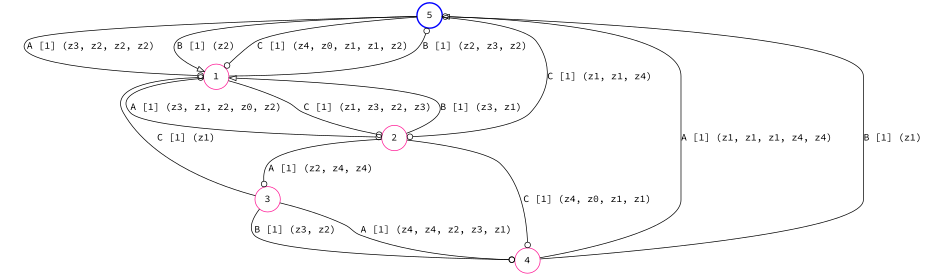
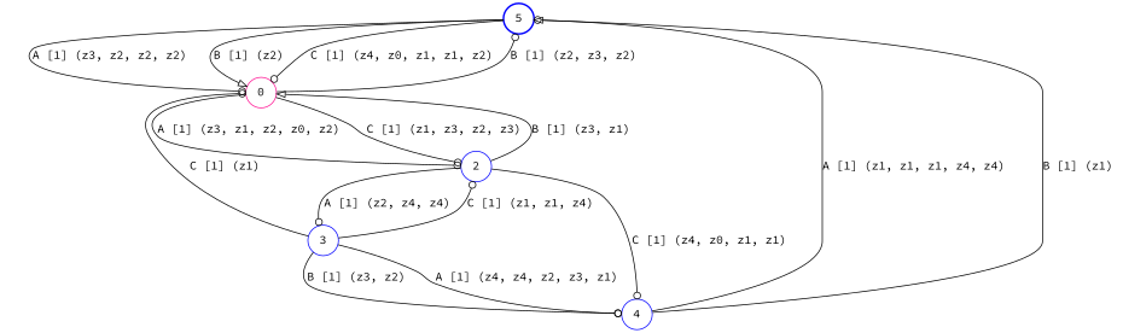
  digraph {
    fontname="Source Code Pro"
    node [color=blue fontname="Source Code Pro" shape=circle]
    edge [arrowhead=odot fontname="Source Code Pro"]
    n1 [label=5 style=bold]
-   1 [color=deeppink]
-   2 [color=deeppink]
-   3 [color=deeppink]
-   4 [color=deeppink]
+   1 [color=deeppink label=0]
+   2
+   3
+   4
    n1 -> 1 [label="A [1] (z3, z2, z2, z2) "]
    n1 -> 1 [arrowhead=onormal label="B [1] (z2) "]
    n1 -> 1 [label="C [1] (z4, z0, z1, z1, z2) "]
    1 -> n1 [label="B [1] (z2, z3, z2) "]
    1 -> 2 [label="A [1] (z3, z1, z2, z0, z2) "]
    1 -> 2 [label="C [1] (z1, z3, z2, z3) "]
    2 -> 1 [arrowhead=onormal label="B [1] (z3, z1) "]
    2 -> 3 [label="A [1] (z2, z4, z4) "]
    2 -> 4 [label="C [1] (z4, z0, z1, z1) "]
    3 -> 1 [label="C [1] (z1) "]
-   n1 -> 2 [label="C [1] (z1, z1, z4) "]
+   3 -> 2 [label="C [1] (z1, z1, z4) "]
    3 -> 4 [label="A [1] (z4, z4, z2, z3, z1) "]
    3 -> 4 [label="B [1] (z3, z2) "]
    4 -> n1 [label="A [1] (z1, z1, z1, z4, z4) "]
    4 -> n1 [arrowhead=onormal label="B [1] (z1) "]
  }
